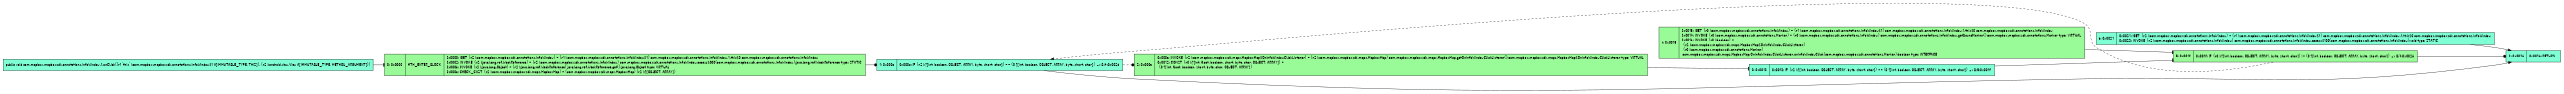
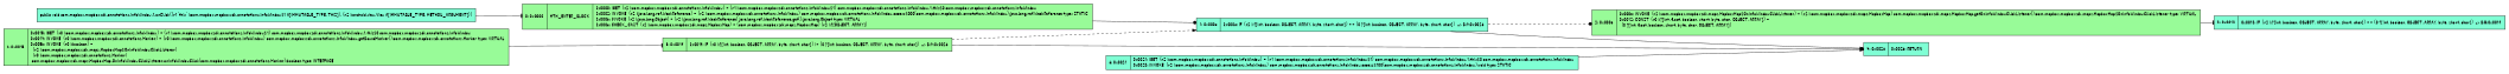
  digraph {
    fontname="Patrick Hand"
    rankdir=LR
    node [fillcolor=aquamarine fontname="Patrick Hand" shape=record style=filled]
    edge [arrowhead=tee fontname="Patrick Hand"]
    n1 [fillcolor=palegreen label="{0\:\ 0x0000|MTH_ENTER_BLOCK\l|0x0000: IGET  (r2 I:com.mapbox.mapboxsdk.annotations.InfoWindow) = (r1 I:com.mapbox.mapboxsdk.annotations.InfoWindow$1) com.mapbox.mapboxsdk.annotations.InfoWindow.1.this$0 com.mapbox.mapboxsdk.annotations.InfoWindow \l0x0002: INVOKE  (r2 I:java.lang.ref.WeakReference) = (r2 I:com.mapbox.mapboxsdk.annotations.InfoWindow) com.mapbox.mapboxsdk.annotations.InfoWindow.access$000(com.mapbox.mapboxsdk.annotations.InfoWindow):java.lang.ref.WeakReference type: STATIC \l0x0006: INVOKE  (r2 I:java.lang.Object) = (r2 I:java.lang.ref.WeakReference) java.lang.ref.WeakReference.get():java.lang.Object type: VIRTUAL \l0x000a: CHECK_CAST  (r2 I:com.mapbox.mapboxsdk.maps.MapboxMap) = (com.mapbox.mapboxsdk.maps.MapboxMap) (r2 I:?[OBJECT, ARRAY]) \l}"]
    n2 [label="{1\:\ 0x000c|0x000c: IF  (r2 I:?[int, boolean, OBJECT, ARRAY, byte, short, char]) == (0 ?[int, boolean, OBJECT, ARRAY, byte, short, char])  \-\> B:7:0x0026 \l}"]
    n3 [fillcolor=palegreen label="{2\:\ 0x000e|0x000e: INVOKE  (r2 I:com.mapbox.mapboxsdk.maps.MapboxMap$OnInfoWindowClickListener) = (r2 I:com.mapbox.mapboxsdk.maps.MapboxMap) com.mapbox.mapboxsdk.maps.MapboxMap.getOnInfoWindowClickListener():com.mapbox.mapboxsdk.maps.MapboxMap$OnInfoWindowClickListener type: VIRTUAL \l0x0012: CONST  (r0 I:?[int, float, boolean, short, byte, char, OBJECT, ARRAY]) = \l  (0 ?[int, float, boolean, short, byte, char, OBJECT, ARRAY])\l \l}"]
    n4 [label="{7\:\ 0x0026|0x0026: RETURN   \l}"]
    n5 [label="{3\:\ 0x0013|0x0013: IF  (r2 I:?[int, boolean, OBJECT, ARRAY, byte, short, char]) == (0 ?[int, boolean, OBJECT, ARRAY, byte, short, char])  \-\> B:5:0x001f \l}"]
    n6 [fillcolor=palegreen label="{5\:\ 0x001f|0x001f: IF  (r0 I:?[int, boolean, OBJECT, ARRAY, byte, short, char]) != (0 ?[int, boolean, OBJECT, ARRAY, byte, short, char])  \-\> B:7:0x0026 \l}"]
-   n7 [fillcolor=palegreen label="{4\:\ 0x0015|0x0015: IGET  (r0 I:com.mapbox.mapboxsdk.annotations.InfoWindow) = (r1 I:com.mapbox.mapboxsdk.annotations.InfoWindow$1) com.mapbox.mapboxsdk.annotations.InfoWindow.1.this$0 com.mapbox.mapboxsdk.annotations.InfoWindow \l0x0017: INVOKE  (r0 I:com.mapbox.mapboxsdk.annotations.Marker) = (r0 I:com.mapbox.mapboxsdk.annotations.InfoWindow) com.mapbox.mapboxsdk.annotations.InfoWindow.getBoundMarker():com.mapbox.mapboxsdk.annotations.Marker type: VIRTUAL \l0x001b: INVOKE  (r0 I:boolean) = \l  (r2 I:com.mapbox.mapboxsdk.maps.MapboxMap$OnInfoWindowClickListener)\l  (r0 I:com.mapbox.mapboxsdk.annotations.Marker)\l com.mapbox.mapboxsdk.maps.MapboxMap.OnInfoWindowClickListener.onInfoWindowClick(com.mapbox.mapboxsdk.annotations.Marker):boolean type: INTERFACE \l}"]
+   n7 [fillcolor=palegreen label="{4\:\ 0x0015|0x0015: IGET  (r0 I:com.mapbox.mapboxsdk.annotations.InfoWindow) = (r1 I:com.mapbox.mapboxsdk.annotations.InfoWindow$1) com.mapbox.mapboxsdk.annotations.InfoWindow.1.this$0 com.mapbox.mapboxsdk.annotations.InfoWindow \l0x0017: INVOKE  (r0 I:com.mapbox.mapboxsdk.annotations.Marker) = (r0 I:com.mapbox.mapboxsdk.annotations.InfoWindow) com.mapbox.mapboxsdk.annotations.InfoWindow.getBoundMarker():com.mapbox.mapboxsdk.annotations.Marker type: VIRTUAL \l0x005b: INVOKE  (r0 I:boolean) = \l  (r2 I:com.mapbox.mapboxsdk.maps.MapboxMap$OnInfoWindowClickListener)\l  (r0 I:com.mapbox.mapboxsdk.annotations.Marker)\l com.mapbox.mapboxsdk.maps.MapboxMap.OnInfoWindowClickListener.onInfoWindowClick(com.mapbox.mapboxsdk.annotations.Marker):boolean type: INTERFACE \l}"]
    n8 [label="{6\:\ 0x0021|0x0021: IGET  (r2 I:com.mapbox.mapboxsdk.annotations.InfoWindow) = (r1 I:com.mapbox.mapboxsdk.annotations.InfoWindow$1) com.mapbox.mapboxsdk.annotations.InfoWindow.1.this$0 com.mapbox.mapboxsdk.annotations.InfoWindow \l0x0023: INVOKE  (r2 I:com.mapbox.mapboxsdk.annotations.InfoWindow) com.mapbox.mapboxsdk.annotations.InfoWindow.access$100(com.mapbox.mapboxsdk.annotations.InfoWindow):void type: STATIC \l}"]
    n9 [label="{public void com.mapbox.mapboxsdk.annotations.InfoWindow.1.onClick((r1 'this' I:com.mapbox.mapboxsdk.annotations.InfoWindow$1 A[IMMUTABLE_TYPE, THIS]), (r2 I:android.view.View A[IMMUTABLE_TYPE, METHOD_ARGUMENT])) }"]
    n1 -> n2 [arrowhead=dot]
    n2 -> n3 [arrowhead=dot style=dashed]
    n2 -> n4 [arrowhead=normal]
    n3 -> n5
-   n5 -> n6
    n6 -> n2 [arrowhead=normal style=dashed]
    n6 -> n4 [arrowhead=dot]
    n7 -> n6
    n8 -> n4 [arrowhead=normal]
    n9 -> n1
  }
